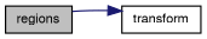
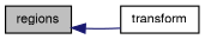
  digraph {
    rankdir=LR
    node [color=black fontname=FreeSans fontsize=10 shape=record]
    n1 [fillcolor=grey75 fontcolor=black height=0.2 label=regions style=filled width=0.4]
    n2 [height=0.2 label=transform width=0.4]
-   n2 -> n1 [color=midnightblue dir=back fontname=FreeSans fontsize=10 labelfontname=FreeSans labelfontsize=10 style=solid]
+   n1 -> n2 [color=midnightblue dir=back fontname=FreeSans fontsize=10 labelfontname=FreeSans labelfontsize=10 style=solid]
  }
